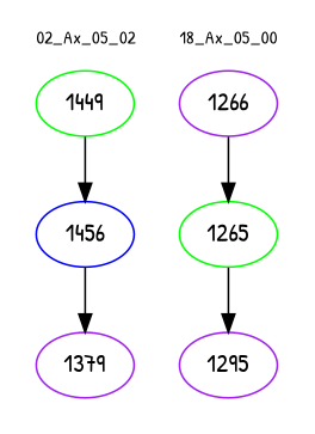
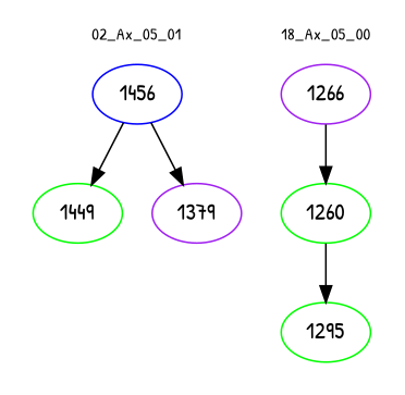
  digraph {
    fontname="Patrick Hand"
    node [color=purple fontname="Patrick Hand"]
    edge [color=black fontname="Patrick Hand"]
    n1 [color=blue label=1456]
    n2 [color=green label=1449]
    n3 [label=1379]
    n4 [label=1266]
-   n5 [color=green label=1265]
-   n6 [label=1295]
+   n5 [color=green label=1260]
+   n6 [color=green label=1295]
    subgraph cluster_1 {
      color=white
      fontsize=10
-     label="02_Ax_05_02"
+     label="02_Ax_05_01"
      n1
      n2
      n3
    }
    subgraph cluster_2 {
      color=white
      fontsize=10
      label="18_Ax_05_00"
      n4
      n5
      n6
    }
-   n2 -> n1
+   n1 -> n2
    n1 -> n3
    n4 -> n5
    n5 -> n6
  }
